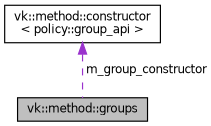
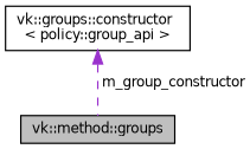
  digraph {
    node [color=black fontname=Helvetica fontsize=10 shape=record style=filled]
    n1 [fillcolor=grey75 fontcolor=black height=0.2 label="vk::method::groups" width=0.4]
-   n2 [fillcolor=white height=0.2 label="vk::method::constructor\l\< policy::group_api \>" width=0.4]
+   n2 [fillcolor=white height=0.2 label="vk::groups::constructor\l\< policy::group_api \>" width=0.4]
    n2 -> n1 [color=darkorchid3 dir=back fontname=Helvetica fontsize=10 label=" m_group_constructor" labelfontname=Helvetica labelfontsize=10 style=dashed]
  }
